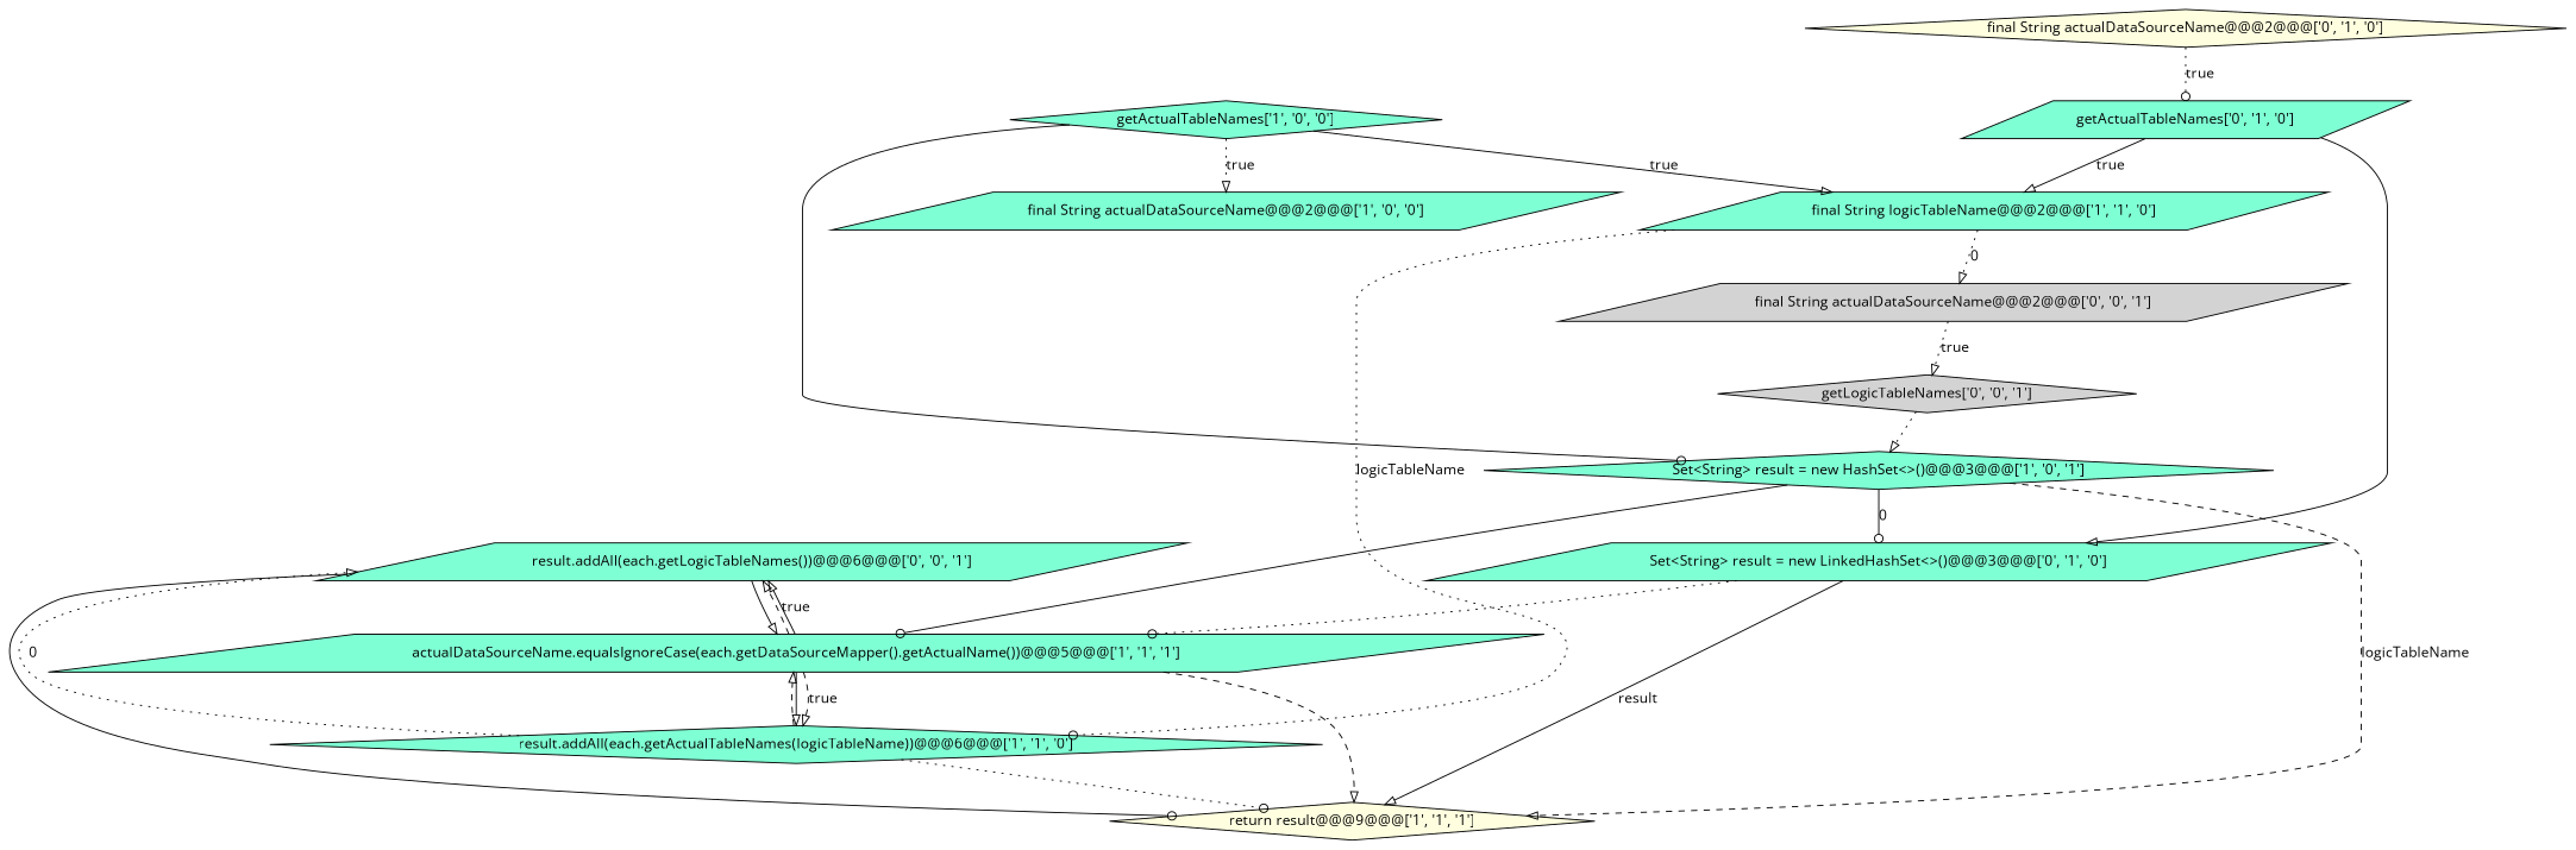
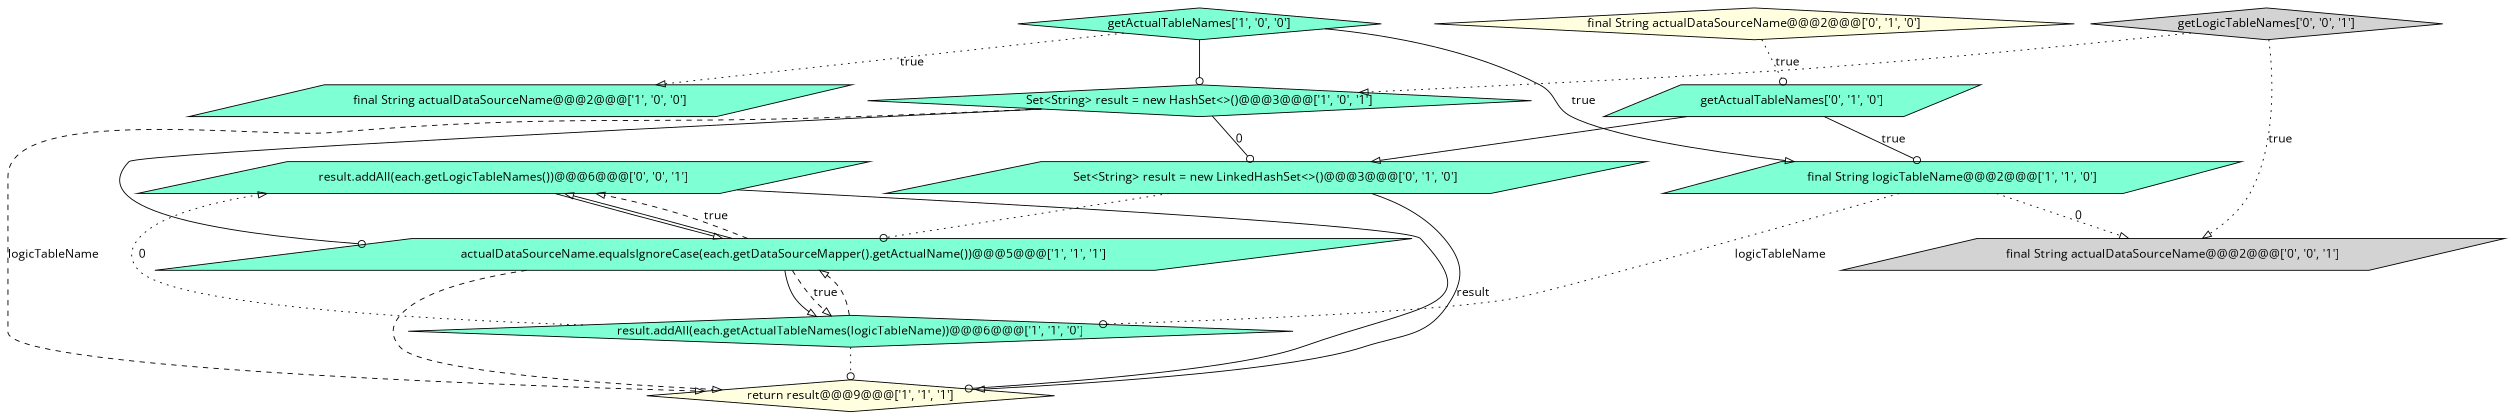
  digraph {
    fontname="Open Sans"
    node [fillcolor=aquamarine fontname="Open Sans" shape=parallelogram style=filled]
    edge [arrowhead=onormal fontname="Open Sans" style=solid]
    n1 [label="result.addAll(each.getLogicTableNames())@@@6@@@['0', '0', '1']"]
    n2 [label="actualDataSourceName.equalsIgnoreCase(each.getDataSourceMapper().getActualName())@@@5@@@['1', '1', '1']"]
    n3 [fillcolor=lightyellow label="return result@@@9@@@['1', '1', '1']" shape=diamond]
    n4 [label="result.addAll(each.getActualTableNames(logicTableName))@@@6@@@['1', '1', '0']" shape=diamond]
    n5 [fillcolor=lightgrey label="final String actualDataSourceName@@@2@@@['0', '0', '1']"]
    n6 [label="getActualTableNames['1', '0', '0']" shape=diamond]
    n7 [label="final String actualDataSourceName@@@2@@@['1', '0', '0']"]
    n8 [label="Set<String> result = new HashSet<>()@@@3@@@['1', '0', '1']" shape=diamond]
    n9 [label="final String logicTableName@@@2@@@['1', '1', '0']"]
    n10 [label="Set<String> result = new LinkedHashSet<>()@@@3@@@['0', '1', '0']"]
    n11 [label="getActualTableNames['0', '1', '0']"]
    n12 [fillcolor=lightyellow label="final String actualDataSourceName@@@2@@@['0', '1', '0']" shape=diamond]
    n13 [fillcolor=lightgrey label="getLogicTableNames['0', '0', '1']" shape=diamond]
    n1 -> n2
    n1 -> n3 [arrowhead=odot]
    n2 -> n1
    n2 -> n1 [label=true style=dashed]
    n2 -> n3 [style=dashed]
    n2 -> n4
    n2 -> n4 [label=true style=dashed]
    n4 -> n1 [label=0 style=dotted]
    n4 -> n2 [style=dashed]
    n4 -> n3 [arrowhead=odot style=dotted]
    n6 -> n7 [label=true style=dotted]
    n6 -> n8 [arrowhead=odot]
    n6 -> n9 [label=true]
    n8 -> n2 [arrowhead=odot]
    n8 -> n3 [label=logicTableName style=dashed]
    n8 -> n10 [arrowhead=odot label=0]
    n9 -> n4 [arrowhead=odot label=logicTableName style=dotted]
    n9 -> n5 [label=0 style=dotted]
    n10 -> n2 [arrowhead=odot style=dotted]
    n10 -> n3 [label=result]
-   n11 -> n9 [label=true]
+   n11 -> n9 [arrowhead=odot label=true]
    n11 -> n10
    n12 -> n11 [arrowhead=odot label=true style=dotted]
-   n5 -> n13 [label=true style=dotted]
+   n13 -> n5 [label=true style=dotted]
    n13 -> n8 [style=dotted]
  }
